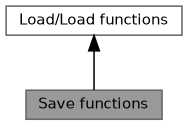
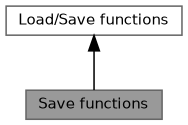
  digraph {
    rankdir=TB
    node [fontname=Helvetica fontsize=10 shape=box style=filled]
-   n1 [color=grey40 fillcolor=white height=0.2 label="Load/Load functions" width=0.4]
+   n1 [color=grey40 fillcolor=white height=0.2 label="Load/Save functions" width=0.4]
    n2 [color=gray40 fillcolor=grey60 fontcolor=black height=0.2 label="Save functions" width=0.4]
    n1 -> n2 [dir=back fontname=Helvetica fontsize=10 labelfontname=Helvetica labelfontsize=10 shape=plaintext style=solid]
  }
